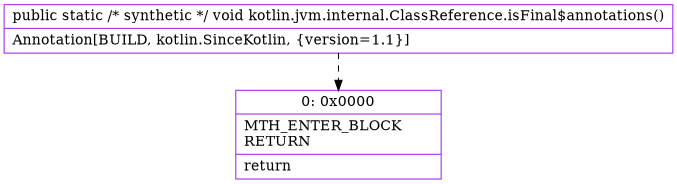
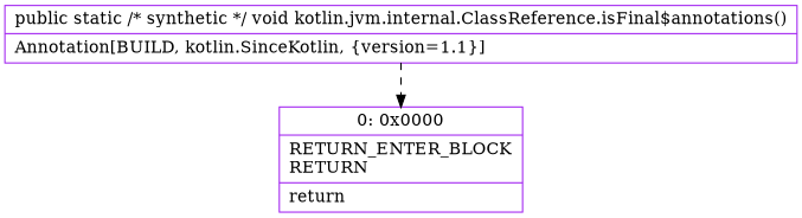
  digraph {
    node [shape=record color=purple]
-   n1 [label="{0\:\ 0x0000|MTH_ENTER_BLOCK\lRETURN\l|return\l}"]
+   n1 [label="{0\:\ 0x0000|RETURN_ENTER_BLOCK\lRETURN\l|return\l}"]
    n2 [label="{public static \/* synthetic *\/ void kotlin.jvm.internal.ClassReference.isFinal$annotations()  | Annotation[BUILD, kotlin.SinceKotlin, \{version=1.1\}]\l}"]
    n2 -> n1 [color=black style=dashed]
  }
